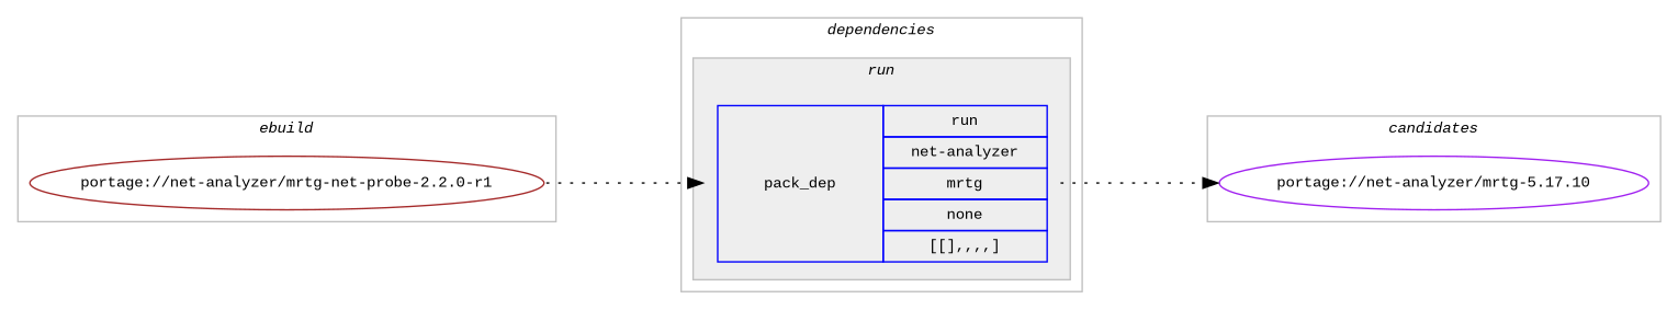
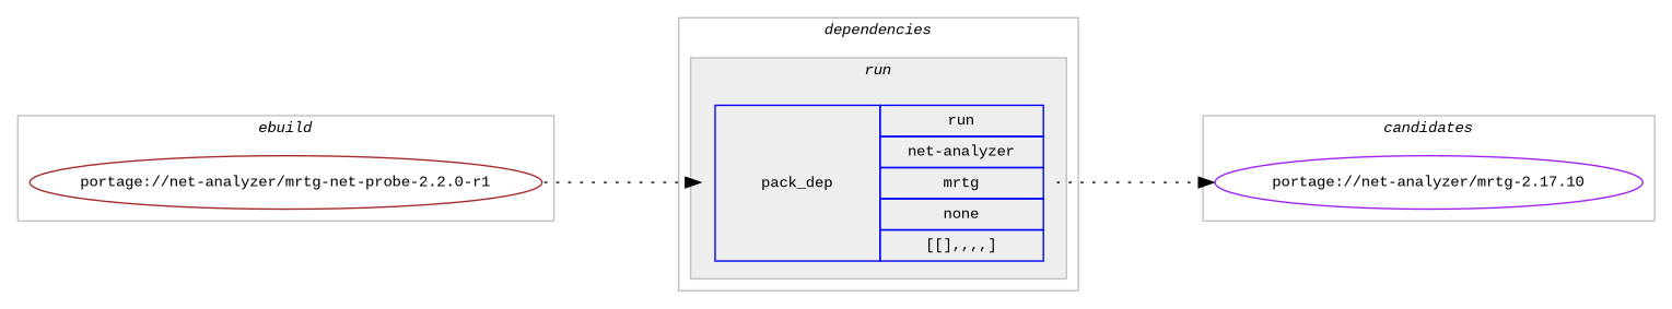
  digraph {
    compound=true
    concentrate=true
    fontname="Liberation Mono"
    fontsize=10
    newrank=true
    rankdir=LR
    ranksep=1.5
    node [fontname="Liberation Mono" fontsize=10]
    edge [arrowhead=normal fontname="Liberation Mono" headport=w style=dotted tailport=e]
    n1 [color=brown label="portage://net-analyzer/mrtg-net-probe-2.2.0-r1" width=4]
    n2 [color=blue label=<<TABLE BORDER="0" CELLBORDER="1" CELLSPACING="0" CELLPADDING="4" WIDTH="220"><TR><TD ROWSPAN="6" CELLPADDING="30">pack_dep</TD></TR><TR><TD WIDTH="110">run</TD></TR><TR><TD>net-analyzer</TD></TR><TR><TD>mrtg</TD></TR><TR><TD>none</TD></TR><TR><TD>[[],,,,]</TD></TR></TABLE>> shape=none]
-   n3 [color=purple label="portage://net-analyzer/mrtg-5.17.10" width=4]
+   n3 [color=purple label="portage://net-analyzer/mrtg-2.17.10" width=4]
    subgraph cluster_1 {
      color=gray
      label=<<i>ebuild</i>>
      n1
    }
    subgraph cluster_2 {
      color=gray
      label=<<i>dependencies</i>>
      subgraph cluster_3 {
        color=gray
        fillcolor="#eeeeee"
        label=<<i>compile</i>>
        style=filled
      }
      subgraph cluster_4 {
        color=gray
        fillcolor="#eeeeee"
        label=<<i>compile and run</i>>
        style=filled
      }
      subgraph cluster_5 {
        color=gray
        fillcolor="#eeeeee"
        label=<<i>run</i>>
        style=filled
        subgraph sub_6 {
          color=gray
          fillcolor="#eeeeee"
          label=<<i>run</i>>
          style=filled
          n2
        }
      }
    }
    subgraph cluster_7 {
      color=gray
      label=<<i>candidates</i>>
      rank=same
      subgraph sub_8 {
        color=black
        label=<<i>candidates</i>>
        nodesep=1
        rank=same
        n3
      }
    }
    n1 -> n2 [weight=20]
    n2 -> n3 [weight=100]
  }
